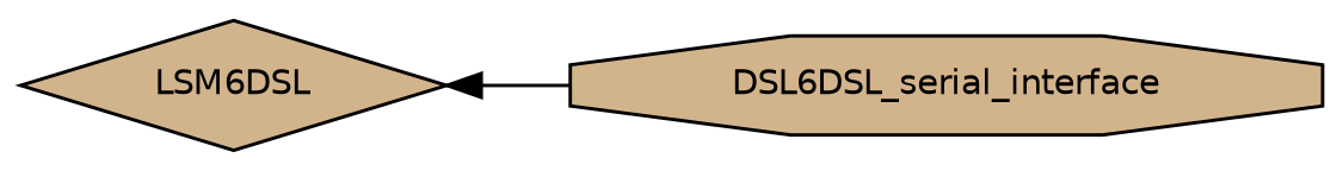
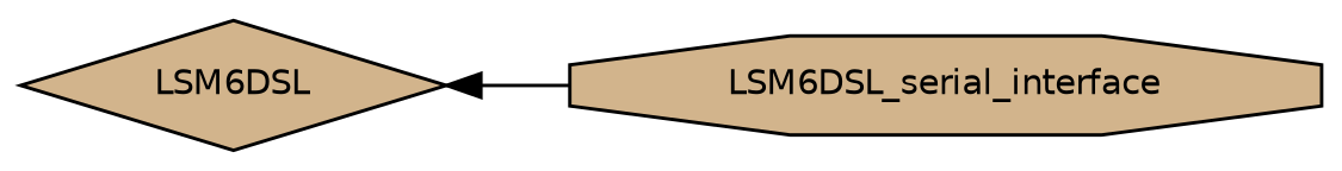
  digraph {
    rankdir=LR
    node [color=black fillcolor=tan fontname=Helvetica fontsize=10 style=filled]
    n1 [height=0.2 label=LSM6DSL shape=diamond width=0.4]
-   n2 [fontcolor=black height=0.2 label=DSL6DSL_serial_interface shape=octagon width=0.4]
+   n2 [fontcolor=black height=0.2 label=LSM6DSL_serial_interface shape=octagon width=0.4]
    n1 -> n2 [dir=back fontname=Helvetica fontsize=10 labelfontname=Helvetica labelfontsize=10 shape=plaintext style=solid color=black]
  }
